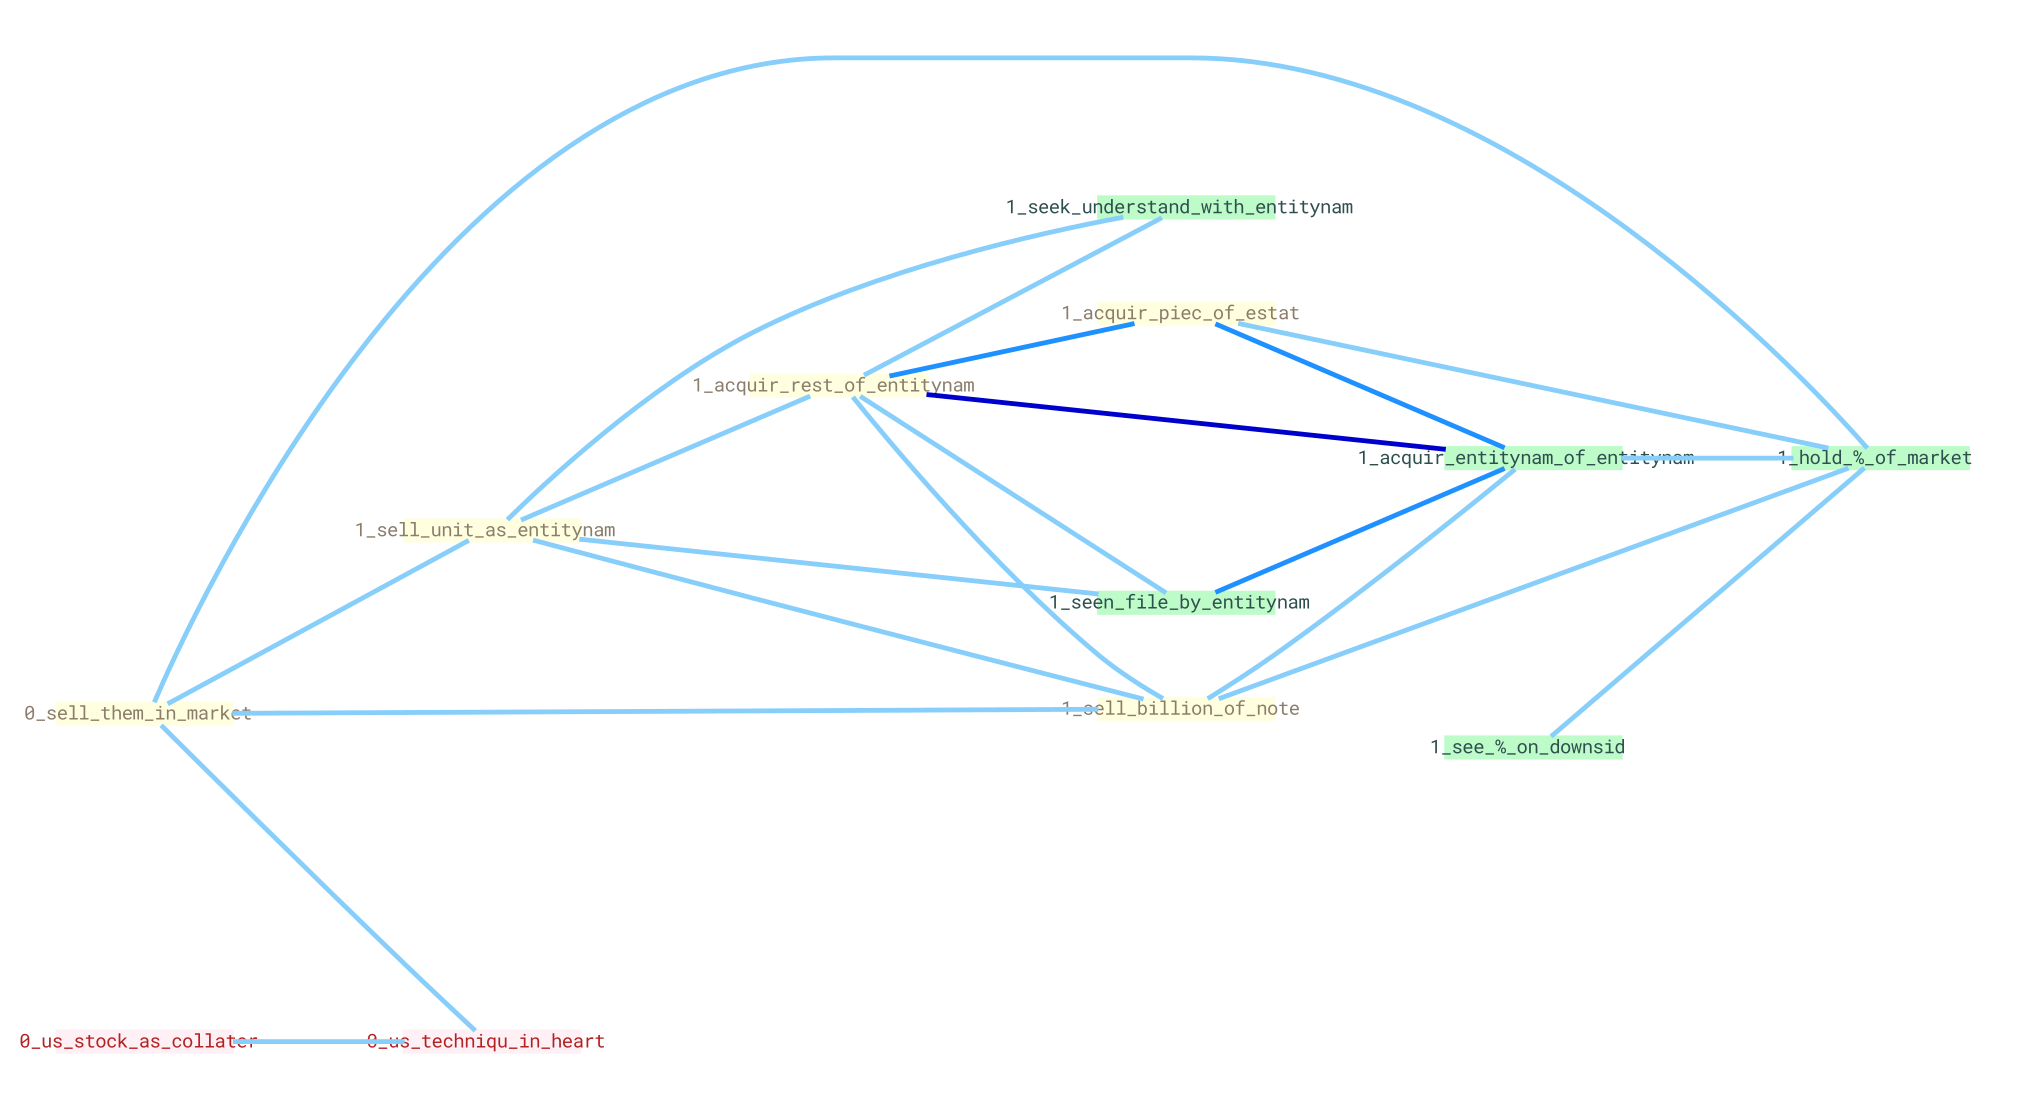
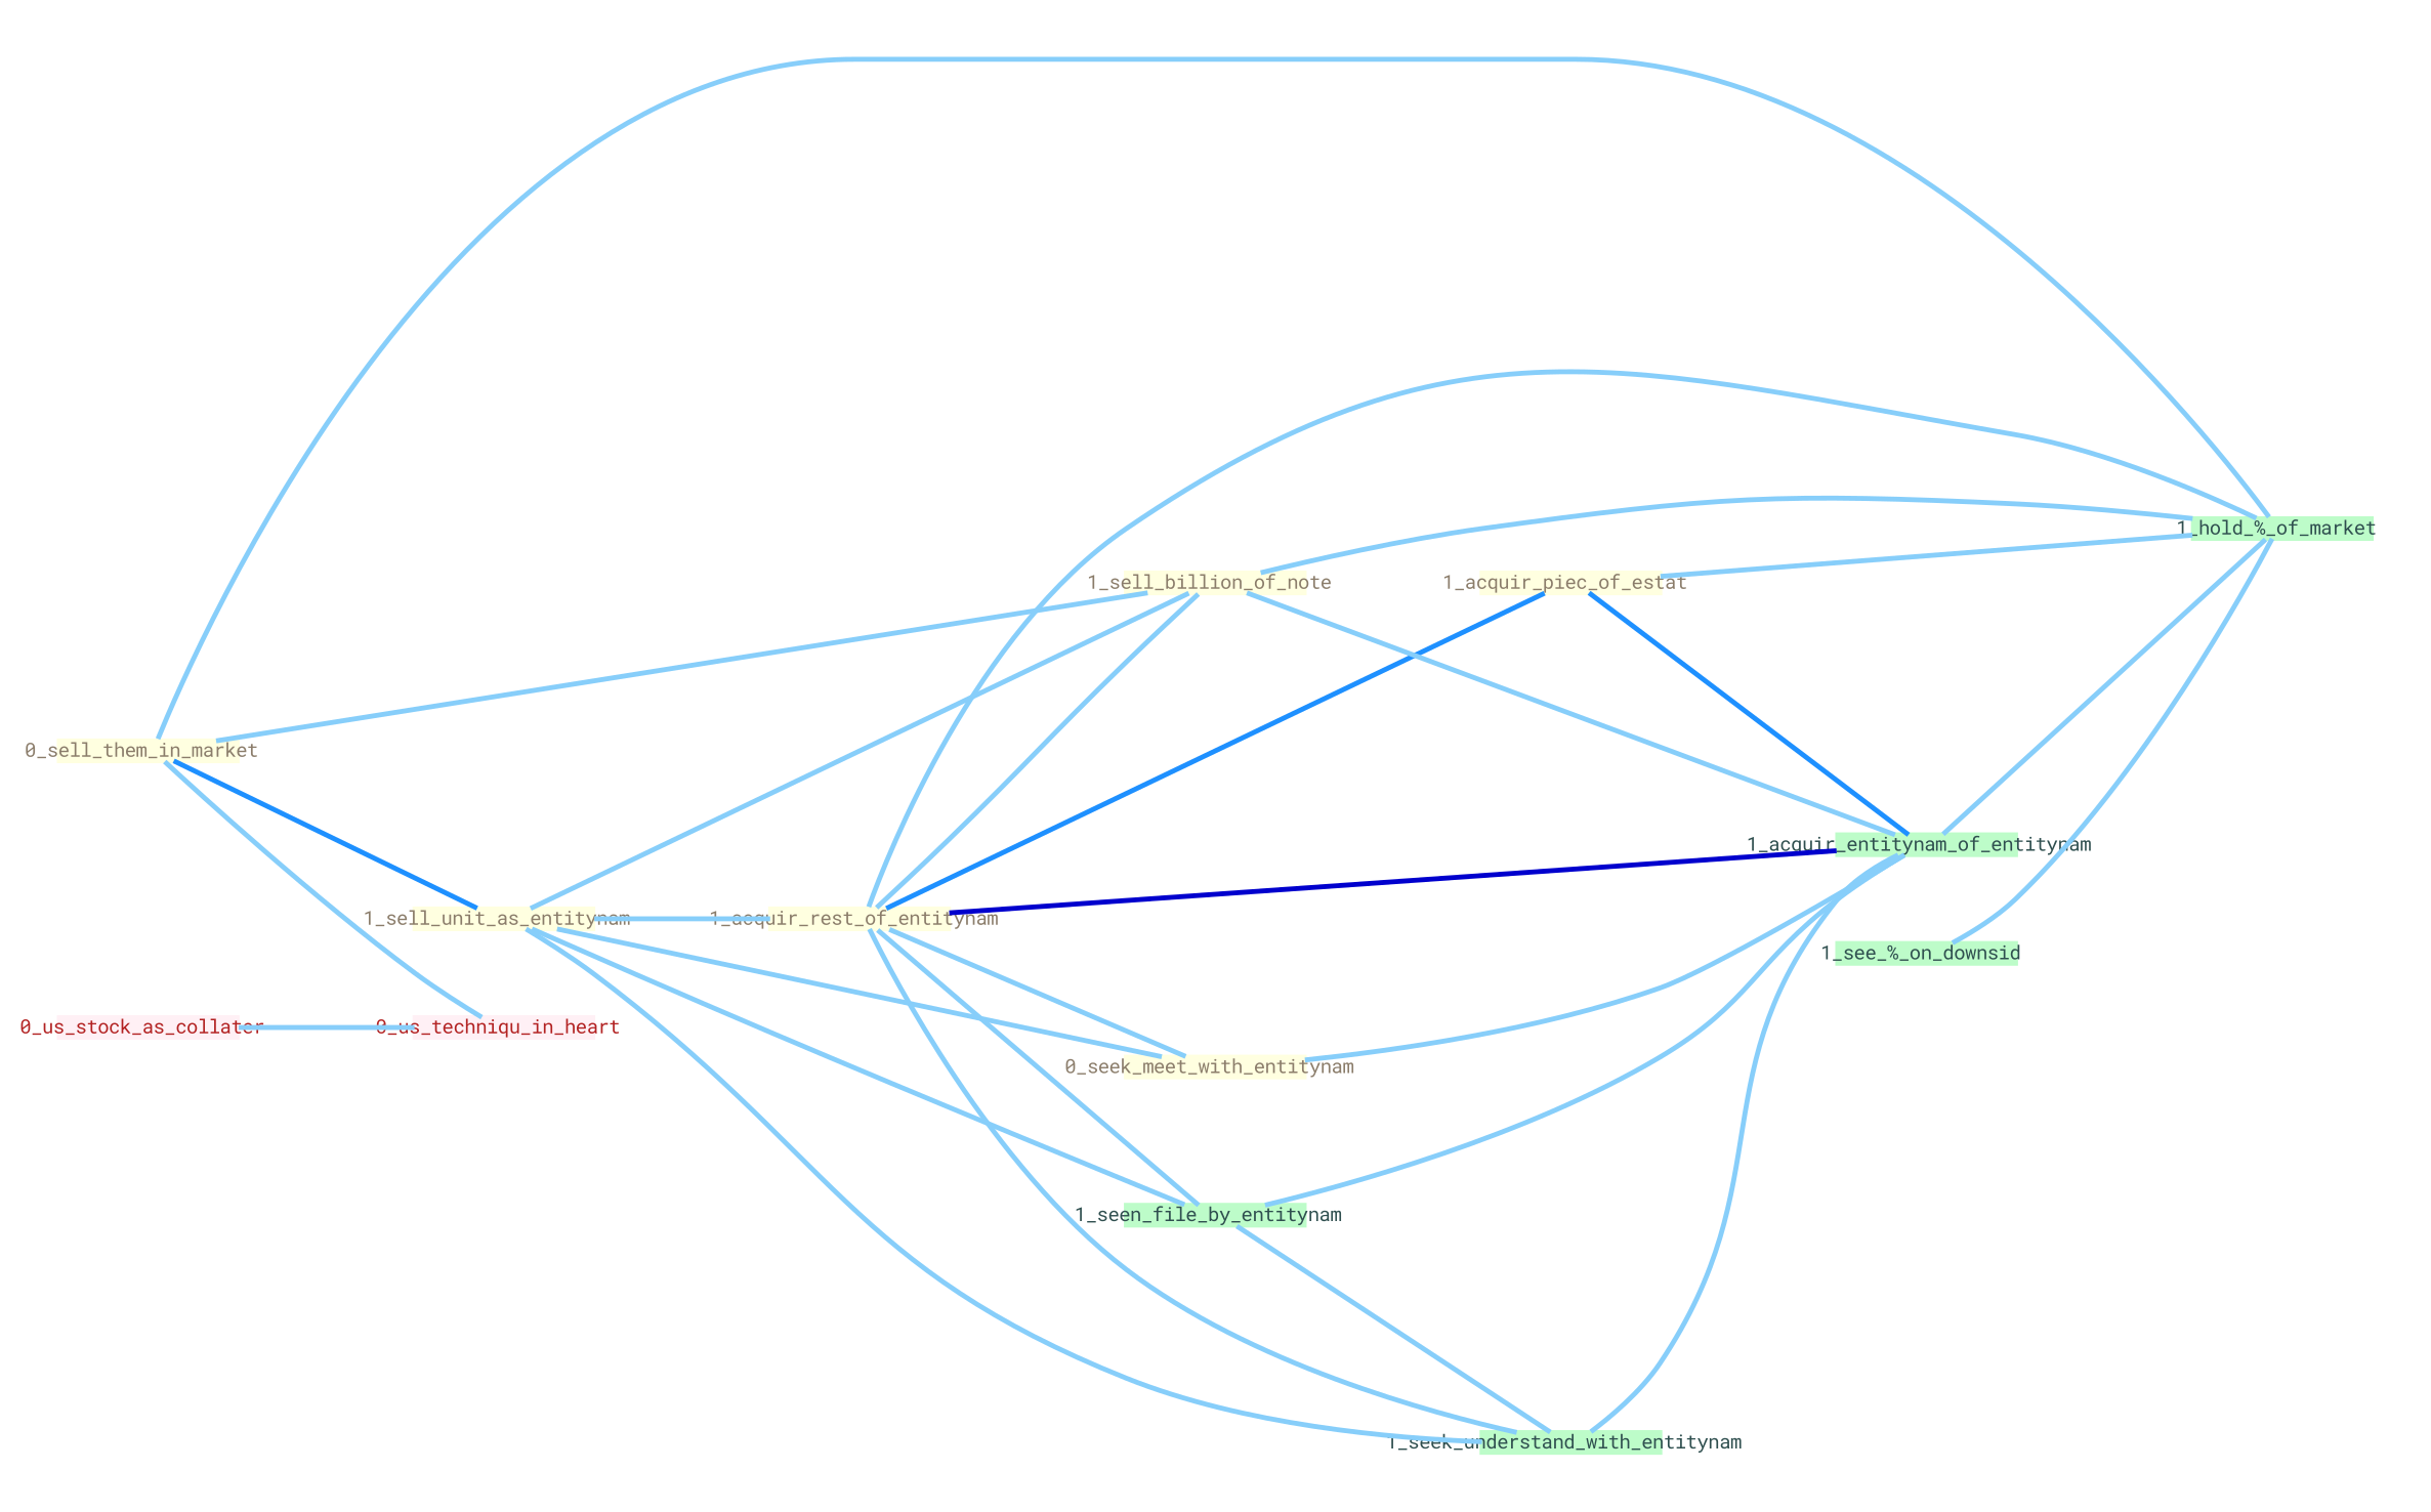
  graph {
    fontname="Roboto Mono"
    rankdir=LR
    node [color="#ffffe0" fixedsize=true fontcolor="#8b7d6b" fontname="Roboto Mono" fontsize=4 shape=polygon style=filled]
    edge [color="#87cefa" fontname="Roboto Mono" w=1]
    "0_sell_them_in_market " [height=.06 width=.5]
    "1_sell_unit_as_entitynam " [height=.06 width=.5]
    "1_acquir_rest_of_entitynam " [height=.06 width=.5]
+   "0_seek_meet_with_entitynam " [height=.06 width=.5]
    "1_sell_billion_of_note " [height=.06 width=.5]
    "1_acquir_piec_of_estat " [height=.06 width=.5]
    "0_us_stock_as_collater " [color="#fff0f5" fontcolor="#b22222" height=.06 width=.5]
    "0_us_techniqu_in_heart " [color="#fff0f5" fontcolor="#b22222" height=.06 width=.5]
    "1_hold_%_of_market " [color="#BDFCC9" fontcolor="#2f4f4f" height=.06 width=.5]
    "1_seen_file_by_entitynam " [color="#BDFCC9" fontcolor="#2f4f4f" height=.06 width=.5]
    "1_seek_understand_with_entitynam " [color="#BDFCC9" fontcolor="#2f4f4f" height=.06 width=.5]
    "1_acquir_entitynam_of_entitynam " [color="#BDFCC9" fontcolor="#2f4f4f" height=.06 width=.5]
    "1_see_%_on_downsid " [color="#BDFCC9" fontcolor="#2f4f4f" height=.06 width=.5]
    subgraph sub_1 {
      "0_sell_them_in_market "
      "1_sell_unit_as_entitynam "
      "1_acquir_rest_of_entitynam "
+     "0_seek_meet_with_entitynam "
      "1_sell_billion_of_note "
      "1_acquir_piec_of_estat "
    }
    subgraph sub_2 {
      "0_us_stock_as_collater "
      "0_us_techniqu_in_heart "
    }
-   "0_sell_them_in_market " -- "1_sell_unit_as_entitynam "
+   "0_sell_them_in_market " -- "1_sell_unit_as_entitynam " [color="#1e90ff"]
    "0_sell_them_in_market " -- "1_sell_billion_of_note "
    "0_sell_them_in_market " -- "0_us_techniqu_in_heart "
    "0_sell_them_in_market " -- "1_hold_%_of_market "
    "1_sell_unit_as_entitynam " -- "1_acquir_rest_of_entitynam "
+   "1_sell_unit_as_entitynam " -- "0_seek_meet_with_entitynam "
    "1_sell_unit_as_entitynam " -- "1_sell_billion_of_note "
    "1_sell_unit_as_entitynam " -- "1_seen_file_by_entitynam "
    "1_sell_unit_as_entitynam " -- "1_seek_understand_with_entitynam "
+   "1_acquir_rest_of_entitynam " -- "0_seek_meet_with_entitynam "
    "1_acquir_rest_of_entitynam " -- "1_sell_billion_of_note "
    "1_acquir_rest_of_entitynam " -- "1_acquir_piec_of_estat " [color="#1e90ff" w=2]
+   "1_acquir_rest_of_entitynam " -- "1_hold_%_of_market "
    "1_acquir_rest_of_entitynam " -- "1_seen_file_by_entitynam "
    "1_acquir_rest_of_entitynam " -- "1_seek_understand_with_entitynam "
    "1_acquir_rest_of_entitynam " -- "1_acquir_entitynam_of_entitynam " [color="#0000cd" w=3]
+   "0_seek_meet_with_entitynam " -- "1_acquir_entitynam_of_entitynam "
    "1_sell_billion_of_note " -- "1_hold_%_of_market "
    "1_sell_billion_of_note " -- "1_acquir_entitynam_of_entitynam "
    "1_acquir_piec_of_estat " -- "1_hold_%_of_market "
    "1_acquir_piec_of_estat " -- "1_acquir_entitynam_of_entitynam " [color="#1e90ff" w=2]
    "0_us_stock_as_collater " -- "0_us_techniqu_in_heart "
-   "1_seen_file_by_entitynam " -- "1_acquir_entitynam_of_entitynam " [color="#1e90ff"]
+   "1_seen_file_by_entitynam " -- "1_seek_understand_with_entitynam "
+   "1_seen_file_by_entitynam " -- "1_acquir_entitynam_of_entitynam "
+   "1_seek_understand_with_entitynam " -- "1_acquir_entitynam_of_entitynam "
    "1_acquir_entitynam_of_entitynam " -- "1_hold_%_of_market "
    "1_see_%_on_downsid " -- "1_hold_%_of_market "
  }
